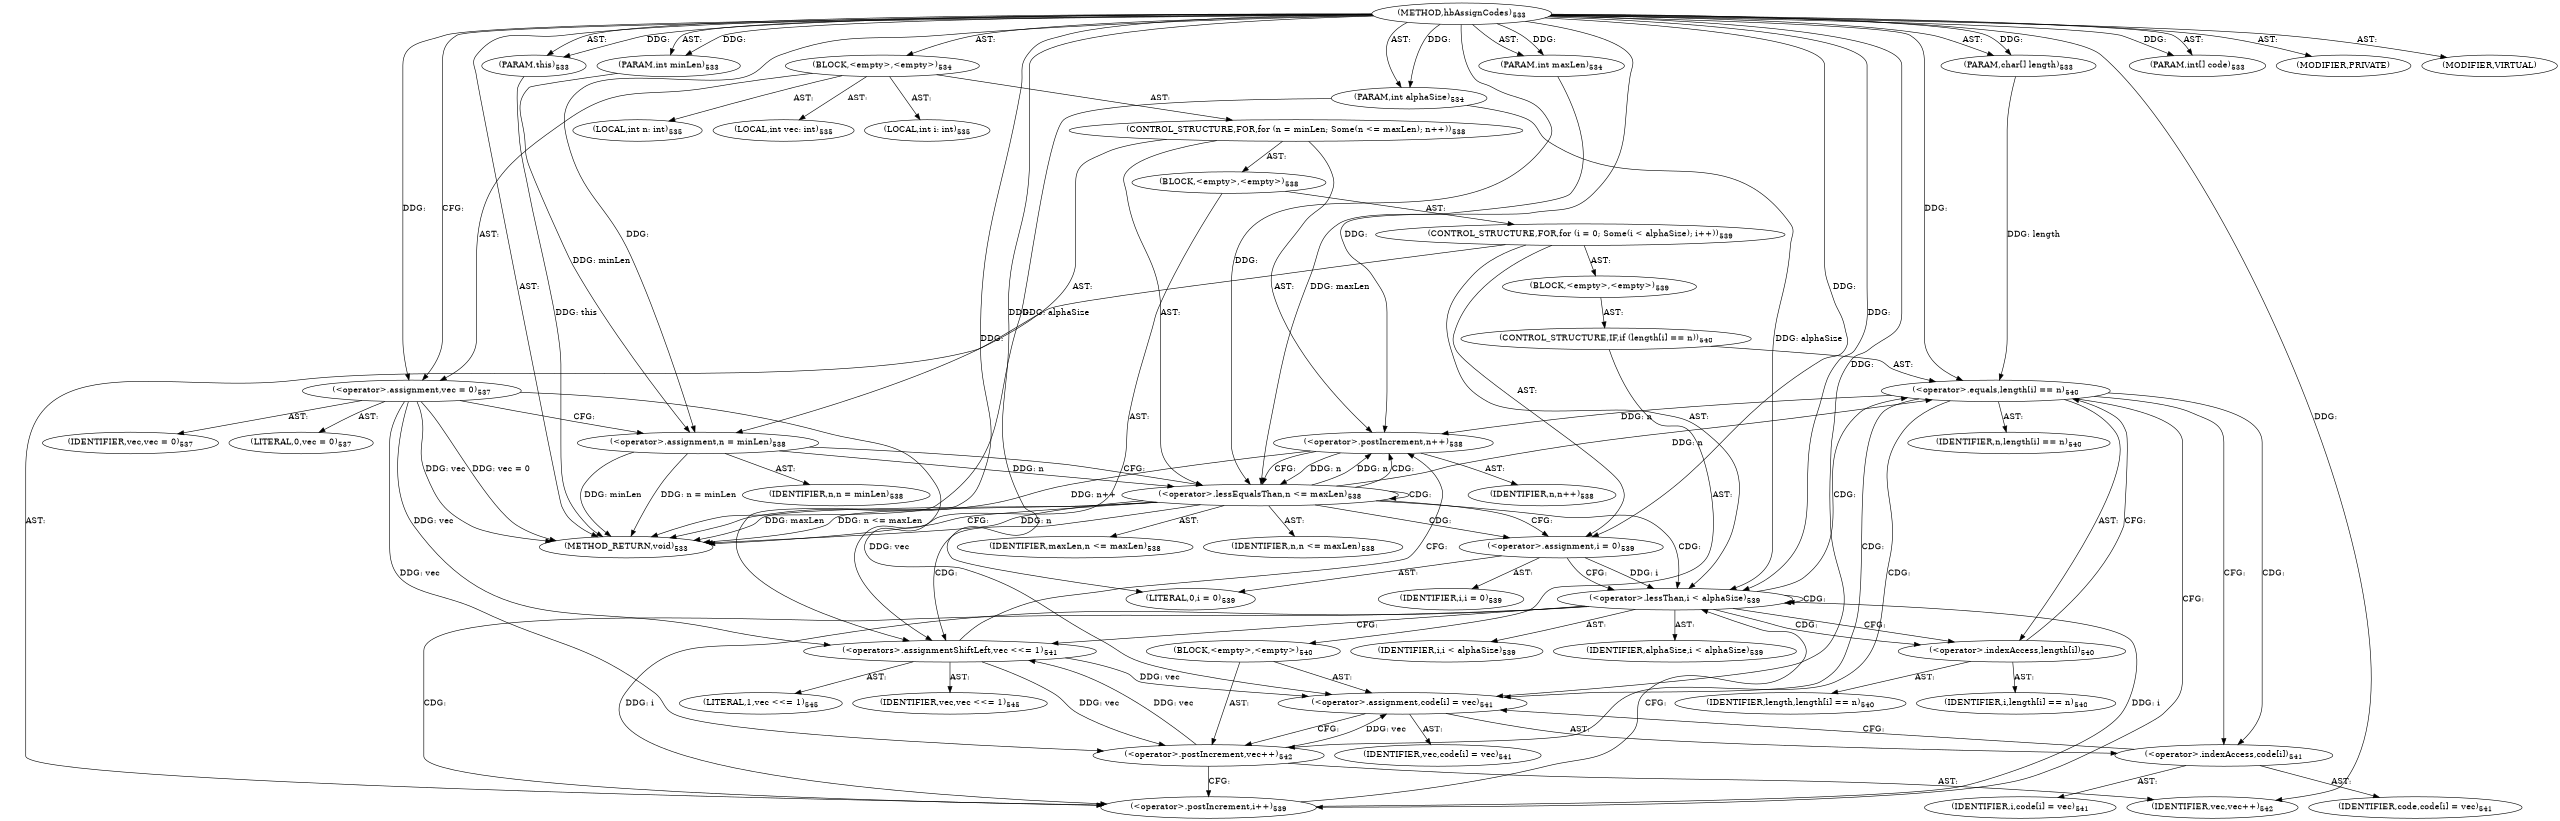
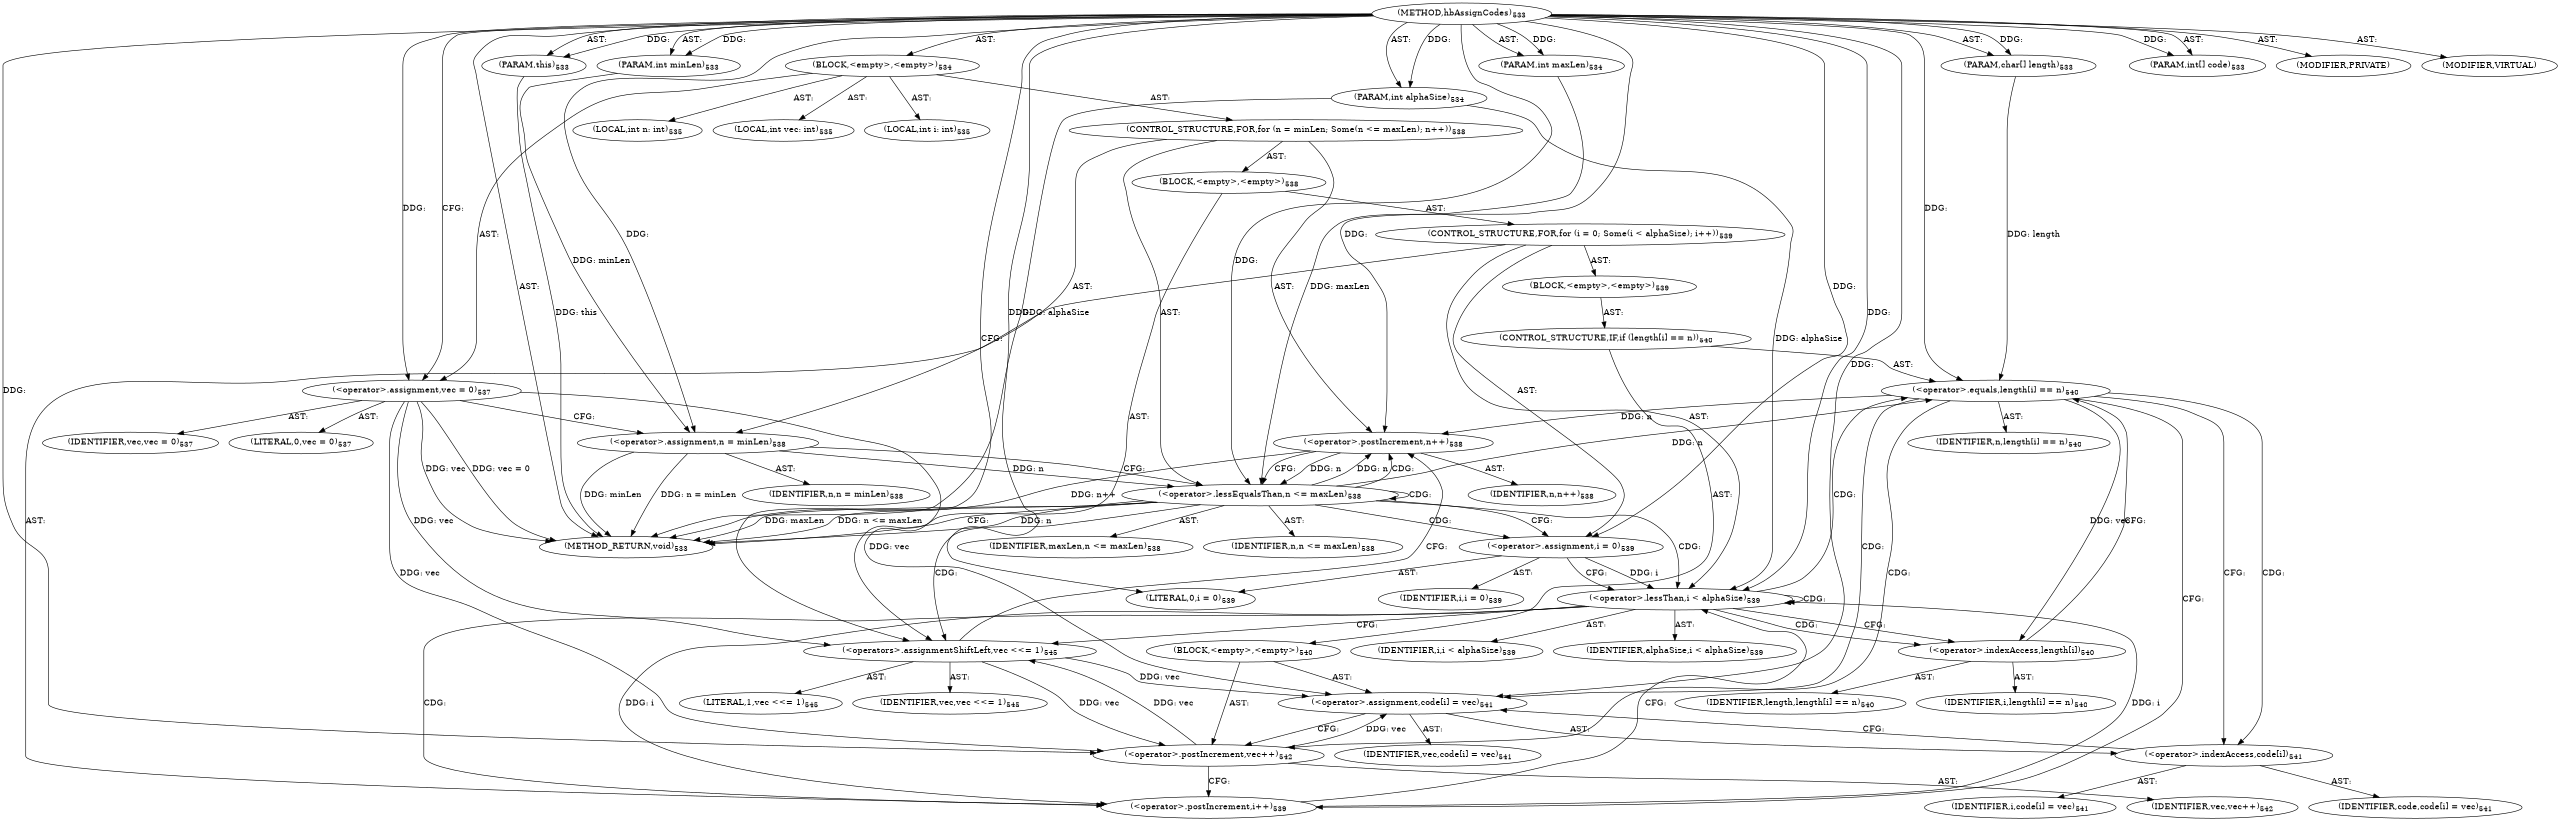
  digraph {
    n1 [label=<(METHOD,hbAssignCodes)<SUB>533</SUB>>]
    n2 [label=<(PARAM,this)<SUB>533</SUB>>]
    n3 [label=<(PARAM,int[] code)<SUB>533</SUB>>]
    n4 [label=<(PARAM,char[] length)<SUB>533</SUB>>]
    n5 [label=<(PARAM,int minLen)<SUB>533</SUB>>]
    n6 [label=<(PARAM,int maxLen)<SUB>534</SUB>>]
    n7 [label=<(PARAM,int alphaSize)<SUB>534</SUB>>]
    n8 [label=<(BLOCK,&lt;empty&gt;,&lt;empty&gt;)<SUB>534</SUB>>]
    n9 [label=<(&lt;operator&gt;.assignment,vec = 0)<SUB>537</SUB>>]
    n10 [label=<(&lt;operator&gt;.assignment,n = minLen)<SUB>538</SUB>>]
    n11 [label=<(&lt;operator&gt;.lessEqualsThan,n &lt;= maxLen)<SUB>538</SUB>>]
    n12 [label=<(&lt;operator&gt;.postIncrement,n++)<SUB>538</SUB>>]
    n13 [label=<(&lt;operator&gt;.assignment,i = 0)<SUB>539</SUB>>]
    n14 [label=<(&lt;operator&gt;.lessThan,i &lt; alphaSize)<SUB>539</SUB>>]
    n15 [label=<(&lt;operator&gt;.equals,length[i] == n)<SUB>540</SUB>>]
    n16 [label=<(&lt;operator&gt;.assignment,code[i] = vec)<SUB>541</SUB>>]
    n17 [label=<(&lt;operator&gt;.postIncrement,vec++)<SUB>542</SUB>>]
-   n18 [label=<(&lt;operators&gt;.assignmentShiftLeft,vec &lt;&lt;= 1)<SUB>541</SUB>>]
+   n18 [label=<(&lt;operators&gt;.assignmentShiftLeft,vec &lt;&lt;= 1)<SUB>545</SUB>>]
    n19 [label=<(MODIFIER,PRIVATE)>]
    n20 [label=<(MODIFIER,VIRTUAL)>]
    n21 [label=<(METHOD_RETURN,void)<SUB>533</SUB>>]
    n22 [label=<(LITERAL,0,i = 0)<SUB>539</SUB>>]
    n23 [label=<(LOCAL,int n: int)<SUB>535</SUB>>]
    n24 [label=<(LOCAL,int vec: int)<SUB>535</SUB>>]
    n25 [label=<(LOCAL,int i: int)<SUB>535</SUB>>]
    n26 [label=<(CONTROL_STRUCTURE,FOR,for (n = minLen; Some(n &lt;= maxLen); n++))<SUB>538</SUB>>]
    n27 [label=<(IDENTIFIER,vec,vec = 0)<SUB>537</SUB>>]
    n28 [label=<(LITERAL,0,vec = 0)<SUB>537</SUB>>]
    n29 [label=<(IDENTIFIER,n,n = minLen)<SUB>538</SUB>>]
    n30 [label=<(IDENTIFIER,n,n &lt;= maxLen)<SUB>538</SUB>>]
    n31 [label=<(IDENTIFIER,maxLen,n &lt;= maxLen)<SUB>538</SUB>>]
    n32 [label=<(IDENTIFIER,n,n++)<SUB>538</SUB>>]
    n33 [label=<(IDENTIFIER,i,i = 0)<SUB>539</SUB>>]
    n34 [label=<(&lt;operator&gt;.postIncrement,i++)<SUB>539</SUB>>]
    n35 [label=<(IDENTIFIER,i,i &lt; alphaSize)<SUB>539</SUB>>]
    n36 [label=<(IDENTIFIER,alphaSize,i &lt; alphaSize)<SUB>539</SUB>>]
    n37 [label=<(&lt;operator&gt;.indexAccess,length[i])<SUB>540</SUB>>]
    n38 [label=<(IDENTIFIER,n,length[i] == n)<SUB>540</SUB>>]
    n39 [label=<(&lt;operator&gt;.indexAccess,code[i])<SUB>541</SUB>>]
    n40 [label=<(IDENTIFIER,vec,code[i] = vec)<SUB>541</SUB>>]
    n41 [label=<(IDENTIFIER,vec,vec++)<SUB>542</SUB>>]
    n42 [label=<(IDENTIFIER,vec,vec &lt;&lt;= 1)<SUB>545</SUB>>]
    n43 [label=<(LITERAL,1,vec &lt;&lt;= 1)<SUB>545</SUB>>]
    n44 [label=<(BLOCK,&lt;empty&gt;,&lt;empty&gt;)<SUB>538</SUB>>]
    n45 [label=<(CONTROL_STRUCTURE,FOR,for (i = 0; Some(i &lt; alphaSize); i++))<SUB>539</SUB>>]
    n46 [label=<(BLOCK,&lt;empty&gt;,&lt;empty&gt;)<SUB>539</SUB>>]
    n47 [label=<(CONTROL_STRUCTURE,IF,if (length[i] == n))<SUB>540</SUB>>]
    n48 [label=<(IDENTIFIER,length,length[i] == n)<SUB>540</SUB>>]
    n49 [label=<(IDENTIFIER,i,length[i] == n)<SUB>540</SUB>>]
    n50 [label=<(BLOCK,&lt;empty&gt;,&lt;empty&gt;)<SUB>540</SUB>>]
    n51 [label=<(IDENTIFIER,code,code[i] = vec)<SUB>541</SUB>>]
    n52 [label=<(IDENTIFIER,i,code[i] = vec)<SUB>541</SUB>>]
    n1 -> n2 [label="AST: "]
    n1 -> n2 [label="DDG: "]
    n1 -> n3 [label="AST: "]
    n1 -> n3 [label="DDG: "]
    n1 -> n4 [label="AST: "]
    n1 -> n4 [label="DDG: "]
    n1 -> n5 [label="AST: "]
    n1 -> n5 [label="DDG: "]
    n1 -> n6 [label="AST: "]
    n1 -> n6 [label="DDG: "]
    n1 -> n7 [label="AST: "]
    n1 -> n7 [label="DDG: "]
    n1 -> n8 [label="AST: "]
    n1 -> n9 [label="CFG: "]
    n1 -> n9 [label="DDG: "]
    n1 -> n10 [label="DDG: "]
    n1 -> n11 [label="DDG: "]
    n1 -> n12 [label="DDG: "]
    n1 -> n13 [label="DDG: "]
    n1 -> n14 [label="DDG: "]
    n1 -> n15 [label="DDG: "]
    n1 -> n16 [label="DDG: "]
-   n1 -> n41 [label="DDG: "]
-   n1 -> n18 [label="DDG: "]
+   n1 -> n17 [label="DDG: "]
+   n1 -> n18 [label="CFG: "]
    n1 -> n19 [label="AST: "]
    n1 -> n20 [label="AST: "]
    n1 -> n21 [label="AST: "]
    n1 -> n22 [label="DDG: "]
    n2 -> n21 [label="DDG: this"]
    n4 -> n15 [label="DDG: length"]
    n5 -> n10 [label="DDG: minLen"]
    n6 -> n11 [label="DDG: maxLen"]
    n7 -> n14 [label="DDG: alphaSize"]
    n7 -> n21 [label="DDG: alphaSize"]
    n8 -> n9 [label="AST: "]
    n8 -> n23 [label="AST: "]
    n8 -> n24 [label="AST: "]
    n8 -> n25 [label="AST: "]
    n8 -> n26 [label="AST: "]
    n9 -> n10 [label="CFG: "]
    n9 -> n16 [label="DDG: vec"]
    n9 -> n17 [label="DDG: vec"]
    n9 -> n18 [label="DDG: vec"]
    n9 -> n21 [label="DDG: vec"]
    n9 -> n21 [label="DDG: vec = 0"]
    n9 -> n27 [label="AST: "]
    n9 -> n28 [label="AST: "]
    n10 -> n11 [label="CFG: "]
    n10 -> n11 [label="DDG: n"]
    n10 -> n21 [label="DDG: minLen"]
    n10 -> n21 [label="DDG: n = minLen"]
    n10 -> n29 [label="AST: "]
    n11 -> n11 [label="CDG: "]
    n11 -> n12 [label="DDG: n"]
    n11 -> n12 [label="CDG: "]
    n11 -> n13 [label="CFG: "]
    n11 -> n13 [label="CDG: "]
    n11 -> n14 [label="CDG: "]
    n11 -> n15 [label="DDG: n"]
    n11 -> n18 [label="CDG: "]
    n11 -> n21 [label="CFG: "]
    n11 -> n21 [label="DDG: n"]
    n11 -> n21 [label="DDG: maxLen"]
    n11 -> n21 [label="DDG: n &lt;= maxLen"]
    n11 -> n30 [label="AST: "]
    n11 -> n31 [label="AST: "]
    n12 -> n11 [label="CFG: "]
    n12 -> n11 [label="DDG: n"]
    n12 -> n21 [label="DDG: n++"]
    n12 -> n32 [label="AST: "]
    n13 -> n14 [label="CFG: "]
    n13 -> n14 [label="DDG: i"]
    n13 -> n22 [label="AST: "]
    n13 -> n33 [label="AST: "]
    n14 -> n14 [label="CDG: "]
    n14 -> n15 [label="CDG: "]
    n14 -> n18 [label="CFG: "]
    n14 -> n34 [label="DDG: i"]
    n14 -> n34 [label="CDG: "]
    n14 -> n35 [label="AST: "]
    n14 -> n36 [label="AST: "]
    n14 -> n37 [label="CFG: "]
    n14 -> n37 [label="CDG: "]
    n15 -> n12 [label="DDG: n"]
    n15 -> n16 [label="CDG: "]
    n15 -> n17 [label="CDG: "]
    n15 -> n34 [label="CFG: "]
-   n15 -> n37 [label="AST: "]
+   n15 -> n37 [label="DDG: vec"]
    n15 -> n38 [label="AST: "]
    n15 -> n39 [label="CFG: "]
    n15 -> n39 [label="CDG: "]
    n16 -> n17 [label="CFG: "]
    n16 -> n39 [label="AST: "]
    n16 -> n40 [label="AST: "]
    n17 -> n16 [label="DDG: vec"]
    n17 -> n18 [label="DDG: vec"]
    n17 -> n34 [label="CFG: "]
    n17 -> n41 [label="AST: "]
    n18 -> n12 [label="CFG: "]
    n18 -> n16 [label="DDG: vec"]
    n18 -> n17 [label="DDG: vec"]
    n18 -> n42 [label="AST: "]
    n18 -> n43 [label="AST: "]
    n26 -> n10 [label="AST: "]
    n26 -> n11 [label="AST: "]
    n26 -> n12 [label="AST: "]
    n26 -> n44 [label="AST: "]
    n34 -> n14 [label="CFG: "]
    n34 -> n14 [label="DDG: i"]
    n37 -> n15 [label="CFG: "]
    n37 -> n48 [label="AST: "]
    n37 -> n49 [label="AST: "]
    n39 -> n16 [label="CFG: "]
    n39 -> n51 [label="AST: "]
    n39 -> n52 [label="AST: "]
    n44 -> n18 [label="AST: "]
    n44 -> n45 [label="AST: "]
    n45 -> n13 [label="AST: "]
    n45 -> n14 [label="AST: "]
    n45 -> n34 [label="AST: "]
    n45 -> n46 [label="AST: "]
    n46 -> n47 [label="AST: "]
    n47 -> n15 [label="AST: "]
    n47 -> n50 [label="AST: "]
    n50 -> n16 [label="AST: "]
    n50 -> n17 [label="AST: "]
  }
